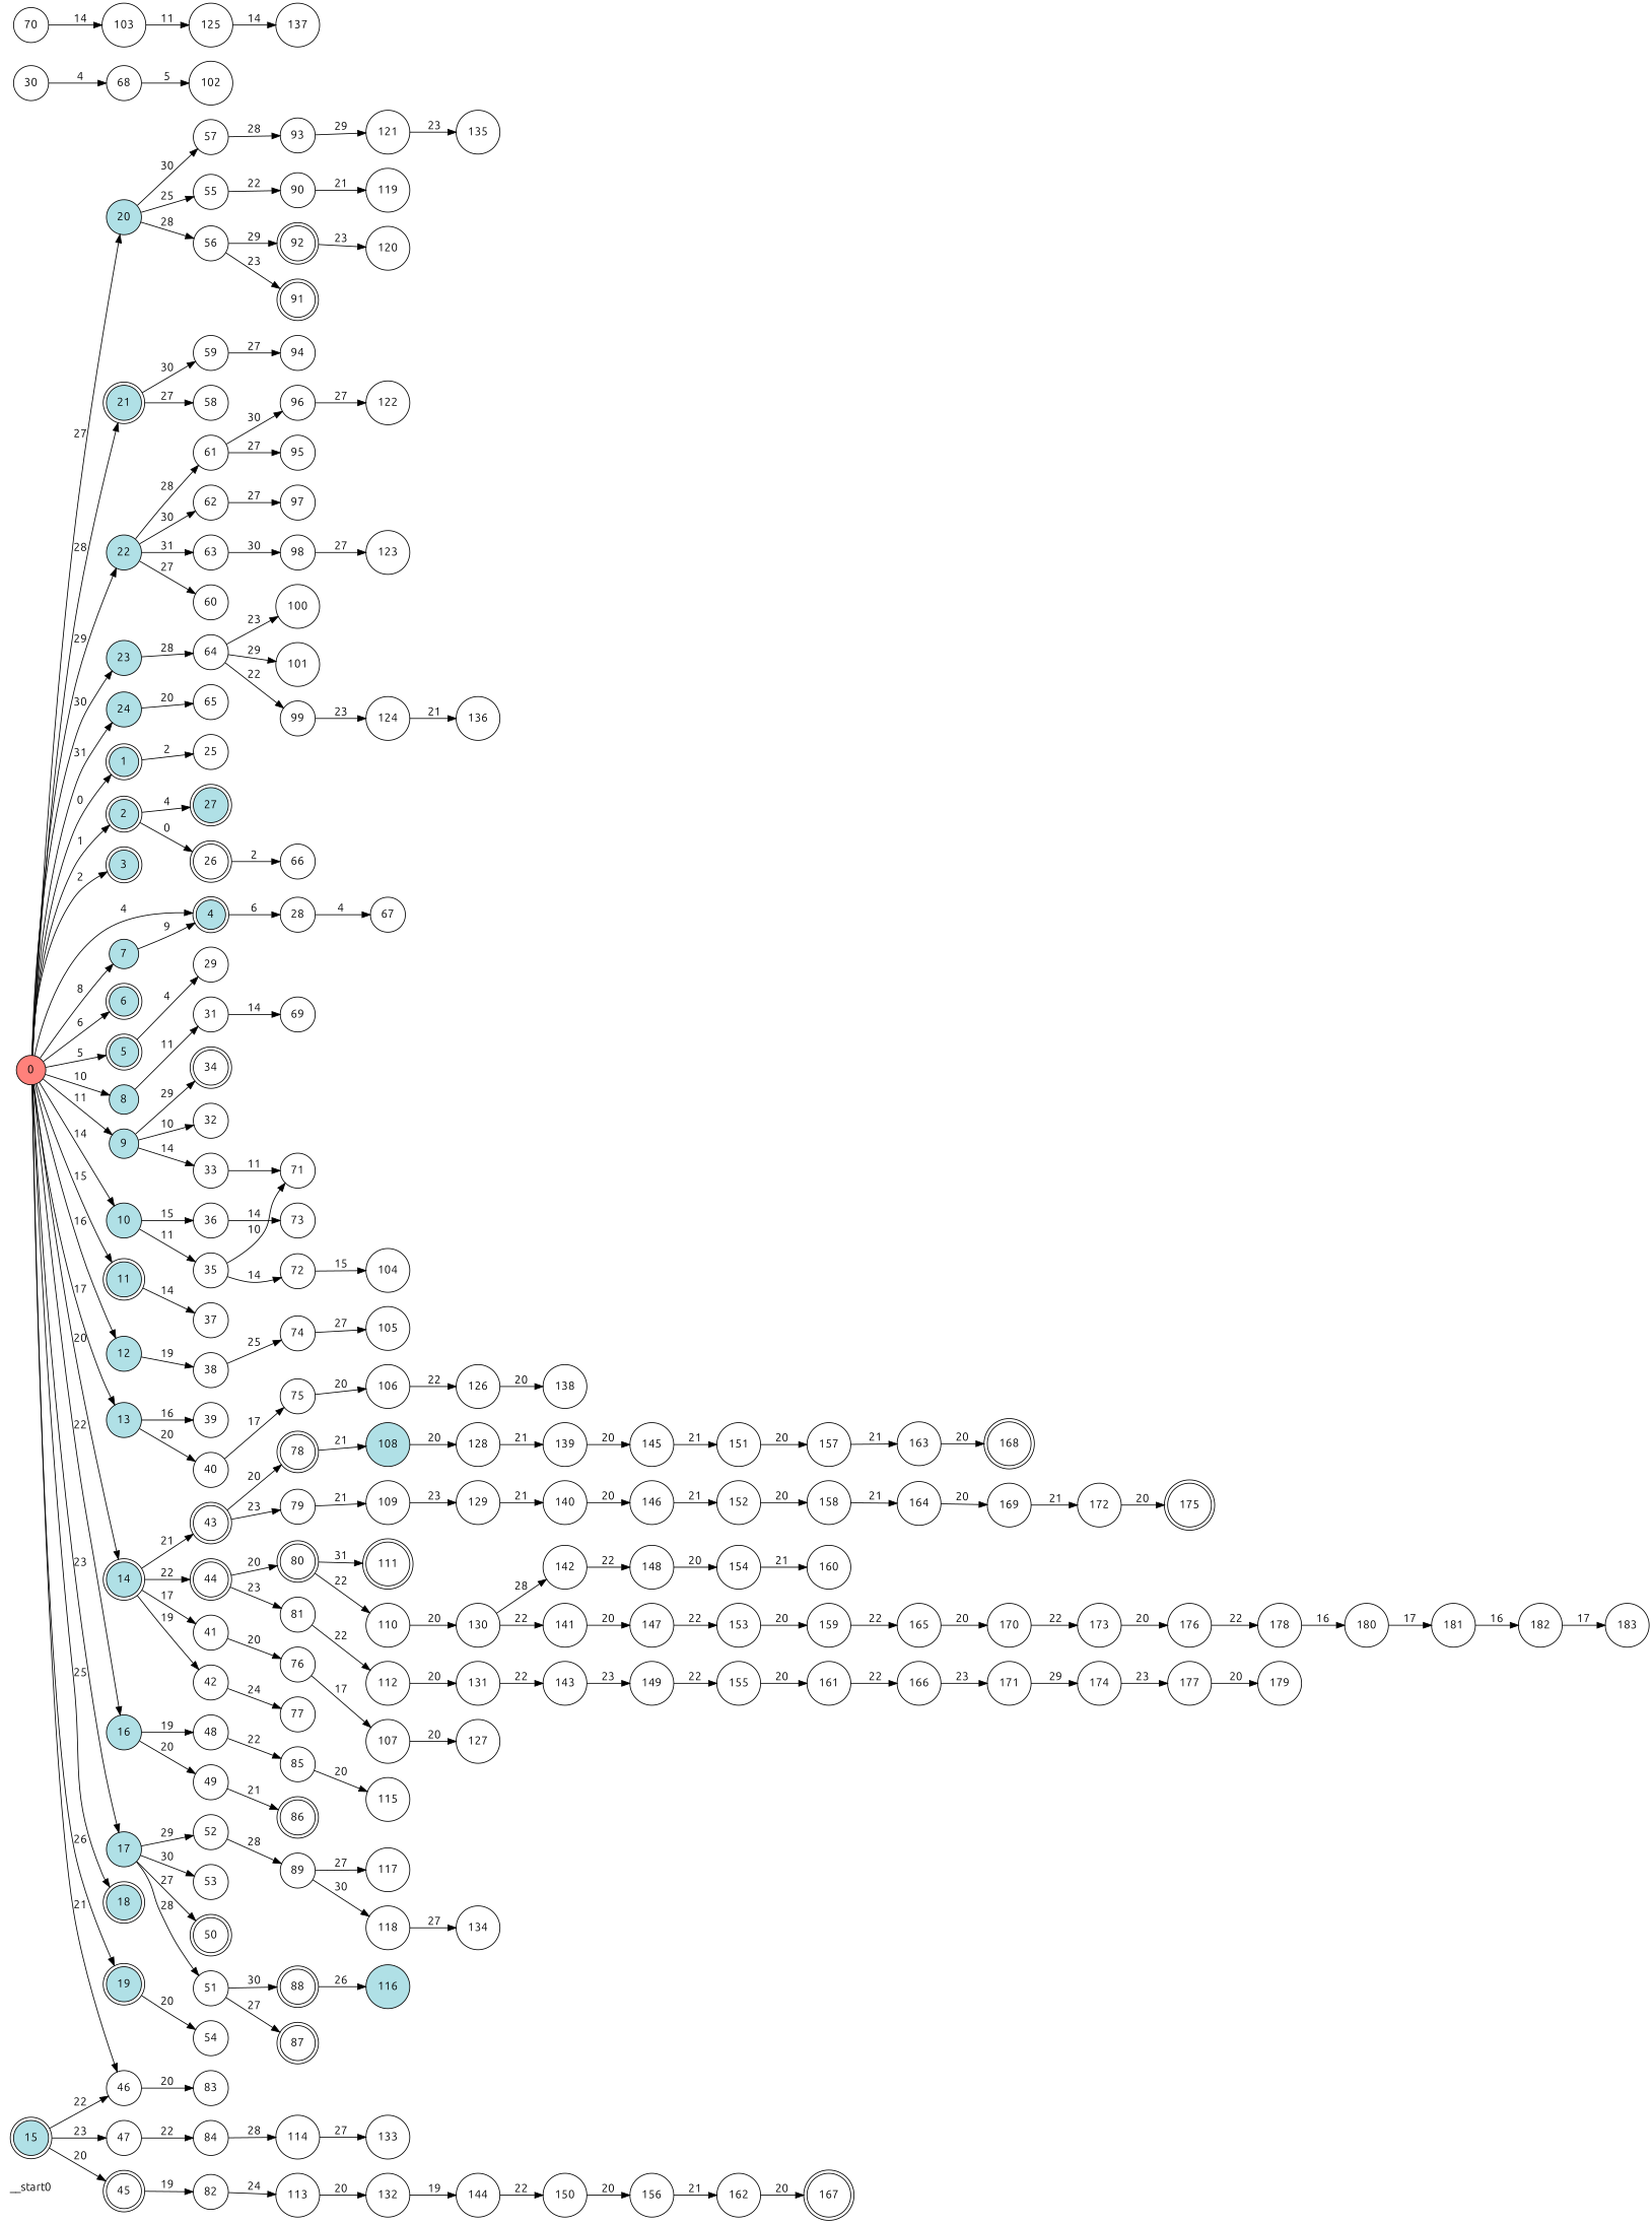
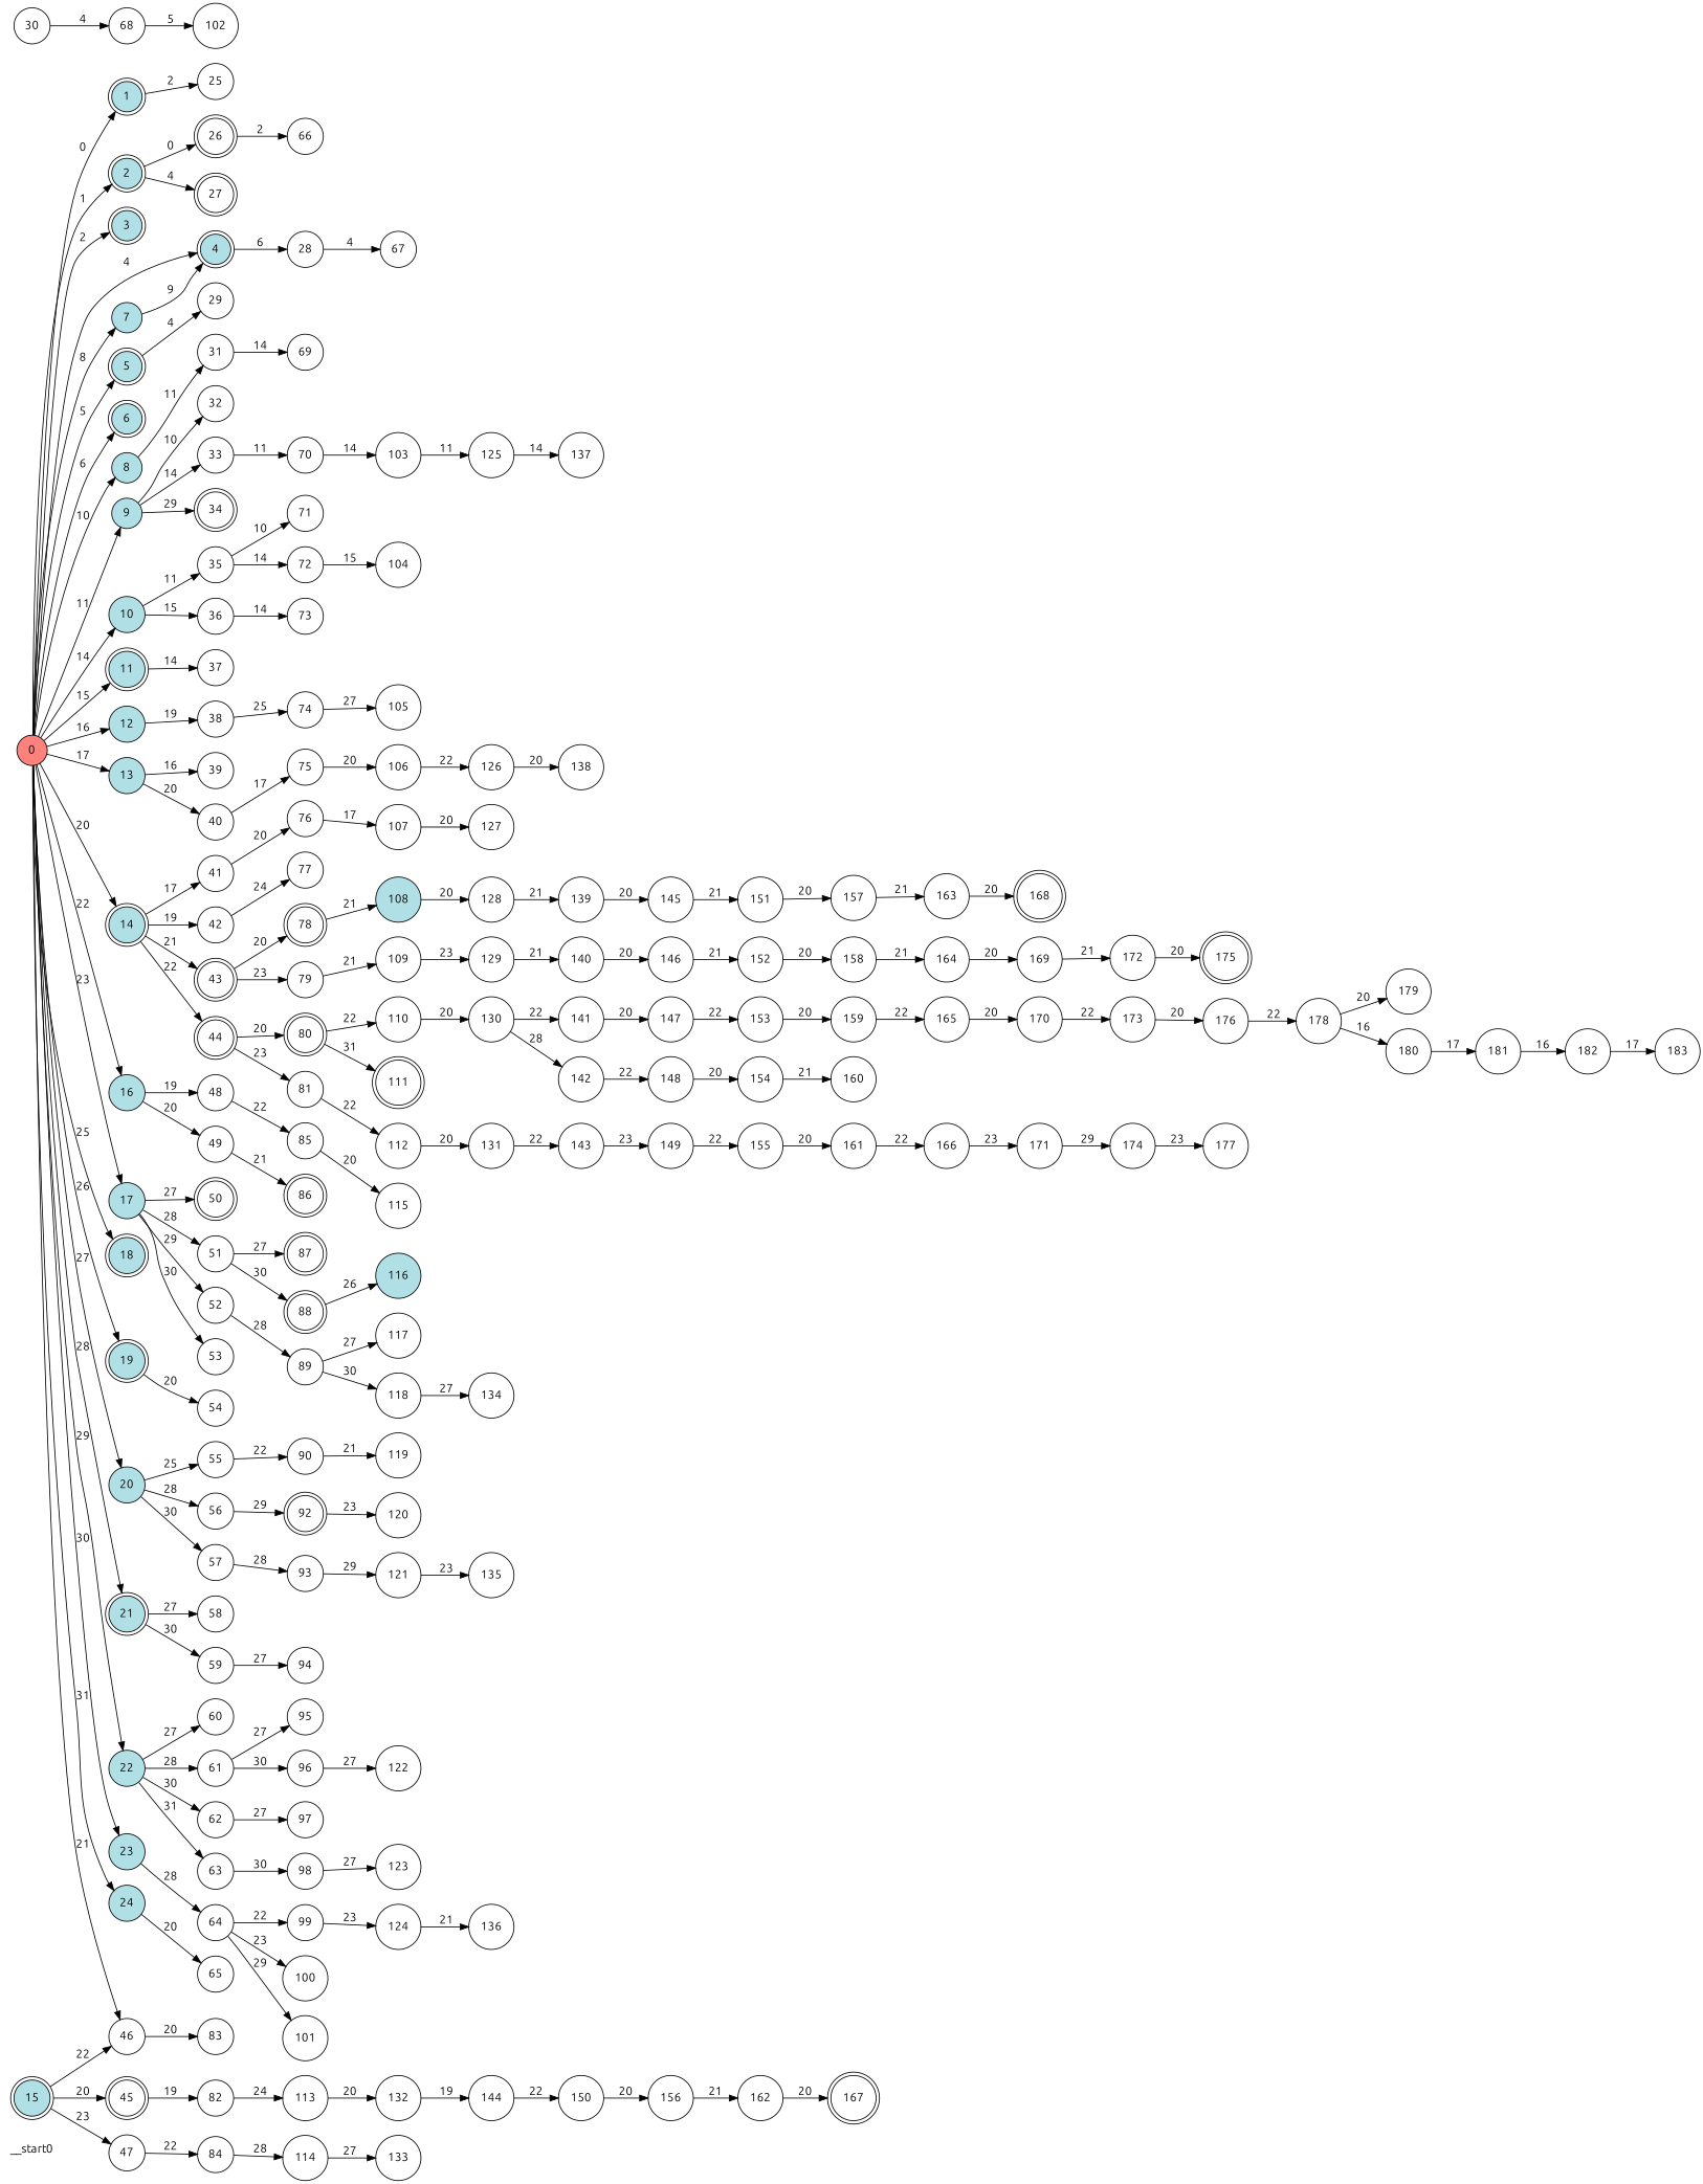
  digraph {
    fontname=Ubuntu
    rankdir=LR
    node [fontname=Ubuntu shape=circle color=black fillcolor=white style=filled]
    edge [fontname=Ubuntu]
    __start0 [shape=none color="" fillcolor="" style=""]
    n2 [fillcolor="#ff817b" label=0]
    n3 [fillcolor=powderblue label=1 shape=doublecircle style="rounded,filled"]
    n4 [fillcolor=powderblue label=2 shape=doublecircle style="rounded,filled"]
    n5 [fillcolor=powderblue label=3 shape=doublecircle style="rounded,filled"]
    n6 [fillcolor=powderblue label=4 shape=doublecircle style="rounded,filled"]
    n7 [fillcolor=powderblue label=5 shape=doublecircle style="rounded,filled"]
    n8 [fillcolor=powderblue label=6 shape=doublecircle style="rounded,filled"]
    n9 [fillcolor=powderblue label=7]
    n10 [fillcolor=powderblue label=8]
    n11 [fillcolor=powderblue label=9]
    n12 [fillcolor=powderblue label=10]
    n13 [fillcolor=powderblue label=11 shape=doublecircle style="rounded,filled"]
    n14 [fillcolor=powderblue label=12]
    n15 [fillcolor=powderblue label=13]
    n16 [fillcolor=powderblue label=14 shape=doublecircle style="rounded,filled"]
    n17 [fillcolor=powderblue label=16]
    n18 [fillcolor=powderblue label=17]
    n19 [fillcolor=powderblue label=18 shape=doublecircle style="rounded,filled"]
    n20 [fillcolor=powderblue label=19 shape=doublecircle style="rounded,filled"]
    n21 [fillcolor=powderblue label=20]
    n22 [fillcolor=powderblue label=21 shape=doublecircle style="rounded,filled"]
    n23 [fillcolor=powderblue label=22]
    n24 [fillcolor=powderblue label=23]
    n25 [fillcolor=powderblue label=24]
    n26 [label=46]
    n27 [label=25]
    n28 [label=26 shape=doublecircle style="rounded,filled"]
-   n29 [fillcolor=powderblue label=27 shape=doublecircle style="rounded,filled"]
+   n29 [label=27 shape=doublecircle style="rounded,filled"]
    n30 [label=28]
    n31 [label=29]
    n32 [label=31]
    n33 [label=32]
    n34 [label=33]
    n35 [label=34 shape=doublecircle style="rounded,filled"]
    n36 [label=35]
    n37 [label=36]
    n38 [label=37]
    n39 [label=38]
    n40 [label=39]
    n41 [label=40]
    n42 [label=41]
    n43 [label=42]
    n44 [label=43 shape=doublecircle style="rounded,filled"]
    n45 [label=44 shape=doublecircle style="rounded,filled"]
    n46 [fillcolor=powderblue label=15 shape=doublecircle style="rounded,filled"]
    n47 [label=45 shape=doublecircle style="rounded,filled"]
    n48 [label=47]
    n49 [label=48]
    n50 [label=49]
    n51 [label=50 shape=doublecircle]
    n52 [label=51]
    n53 [label=52]
    n54 [label=53]
    n55 [label=54]
    n56 [label=55]
    n57 [label=56]
    n58 [label=57]
    n59 [label=58]
    n60 [label=59]
    n61 [label=60]
    n62 [label=61]
    n63 [label=62]
    n64 [label=63]
    n65 [label=64]
    n66 [label=65]
    n67 [label=66]
    n68 [label=67]
    n69 [label=30]
    n70 [label=68]
    n71 [label=69]
    n72 [label=70]
    n73 [label=71]
    n74 [label=72]
    n75 [label=73]
    n76 [label=74]
    n77 [label=75]
    n78 [label=76]
    n79 [label=77]
    n80 [label=78 shape=doublecircle style="rounded,filled"]
    n81 [label=79]
    n82 [label=80 shape=doublecircle style="rounded,filled"]
    n83 [label=81]
    n84 [label=82]
    n85 [label=83]
    n86 [label=84]
    n87 [label=85]
    n88 [label=86 shape=doublecircle style="rounded,filled"]
    n89 [label=87 shape=doublecircle style="rounded,filled"]
    n90 [label=88 shape=doublecircle style="rounded,filled"]
    n91 [label=89]
    n92 [label=90]
-   n93 [label=91 shape=doublecircle style="rounded,filled"]
    n94 [label=92 shape=doublecircle style="rounded,filled"]
    n95 [label=93]
    n96 [label=94]
    n97 [label=95]
    n98 [label=96]
    n99 [label=97]
    n100 [label=98]
    n101 [label=99]
    n102 [label=100]
    n103 [label=101]
    n104 [label=102]
    n105 [label=103]
    n106 [label=104]
    n107 [label=105]
    n108 [label=106]
    n109 [label=107]
    n110 [fillcolor=powderblue label=108]
    n111 [label=109]
    n112 [label=110]
    n113 [label=111 shape=doublecircle style="rounded,filled"]
    n114 [label=112]
    n115 [label=113]
    n116 [label=114]
    n117 [label=115]
    n118 [fillcolor=powderblue label=116]
    n119 [label=117]
    n120 [label=118]
    n121 [label=119]
    n122 [label=120]
    n123 [label=121]
    n124 [label=122]
    n125 [label=123]
    n126 [label=124]
    n127 [label=125]
    n128 [label=126]
    n129 [label=127]
    n130 [label=128]
    n131 [label=129]
    n132 [label=130]
    n133 [label=131]
    n134 [label=132]
    n135 [label=133]
    n136 [label=134]
    n137 [label=135]
    n138 [label=136]
    n139 [label=137]
    n140 [label=138]
    n141 [label=139]
    n142 [label=140]
    n143 [label=141]
    n144 [label=142]
    n145 [label=143]
    n146 [label=144]
    n147 [label=145]
    n148 [label=146]
    n149 [label=147]
    n150 [label=148]
    n151 [label=149]
    n152 [label=150]
    n153 [label=151]
    n154 [label=152]
    n155 [label=153]
    n156 [label=154]
    n157 [label=155]
    n158 [label=156]
    n159 [label=157]
    n160 [label=158]
    n161 [label=159]
    n162 [label=160]
    n163 [label=161]
    n164 [label=162]
    n165 [label=163]
    n166 [label=164]
    n167 [label=165]
    n168 [label=166]
    n169 [label=167 shape=doublecircle style="rounded,filled"]
    n170 [label=168 shape=doublecircle style="rounded,filled"]
    n171 [label=169]
    n172 [label=170]
    n173 [label=171]
    n174 [label=172]
    n175 [label=173]
    n176 [label=174]
    n177 [label=175 shape=doublecircle style="rounded,filled"]
    n178 [label=176]
    n179 [label=177]
    n180 [label=178]
    n181 [label=179]
    n182 [label=180]
    n183 [label=181]
    n184 [label=182]
    n185 [label=183]
    n2 -> n3 [label=0]
    n2 -> n4 [label=1]
    n2 -> n5 [label=2]
    n2 -> n6 [label=4]
    n2 -> n7 [label=5]
    n2 -> n8 [label=6]
    n2 -> n9 [label=8]
    n2 -> n10 [label=10]
    n2 -> n11 [label=11]
    n2 -> n12 [label=14]
    n2 -> n13 [label=15]
    n2 -> n14 [label=16]
    n2 -> n15 [label=17]
    n2 -> n16 [label=20]
    n2 -> n17 [label=22]
    n2 -> n18 [label=23]
    n2 -> n19 [label=25]
    n2 -> n20 [label=26]
    n2 -> n21 [label=27]
    n2 -> n22 [label=28]
    n2 -> n23 [label=29]
    n2 -> n24 [label=30]
    n2 -> n25 [label=31]
    n2 -> n26 [label=21]
    n3 -> n27 [label=2]
    n4 -> n28 [label=0]
    n4 -> n29 [label=4]
    n6 -> n30 [label=6]
    n7 -> n31 [label=4]
    n9 -> n6 [label=9]
    n10 -> n32 [label=11]
    n11 -> n33 [label=10]
    n11 -> n34 [label=14]
    n11 -> n35 [label=29]
    n12 -> n36 [label=11]
    n12 -> n37 [label=15]
    n13 -> n38 [label=14]
    n14 -> n39 [label=19]
    n15 -> n40 [label=16]
    n15 -> n41 [label=20]
    n16 -> n42 [label=17]
    n16 -> n43 [label=19]
    n16 -> n44 [label=21]
    n16 -> n45 [label=22]
    n17 -> n49 [label=19]
    n17 -> n50 [label=20]
    n18 -> n51 [label=27]
    n18 -> n52 [label=28]
    n18 -> n53 [label=29]
    n18 -> n54 [label=30]
    n20 -> n55 [label=20]
    n21 -> n56 [label=25]
    n21 -> n57 [label=28]
    n21 -> n58 [label=30]
    n22 -> n59 [label=27]
    n22 -> n60 [label=30]
    n23 -> n61 [label=27]
    n23 -> n62 [label=28]
    n23 -> n63 [label=30]
    n23 -> n64 [label=31]
    n24 -> n65 [label=28]
    n25 -> n66 [label=20]
    n26 -> n85 [label=20]
    n28 -> n67 [label=2]
    n30 -> n68 [label=4]
    n32 -> n71 [label=14]
-   n34 -> n73 [label=11]
+   n34 -> n72 [label=11]
    n36 -> n73 [label=10]
    n36 -> n74 [label=14]
    n37 -> n75 [label=14]
    n39 -> n76 [label=25]
    n41 -> n77 [label=17]
    n42 -> n78 [label=20]
    n43 -> n79 [label=24]
    n44 -> n80 [label=20]
    n44 -> n81 [label=23]
    n45 -> n82 [label=20]
    n45 -> n83 [label=23]
    n46 -> n26 [label=22]
    n46 -> n47 [label=20]
    n46 -> n48 [label=23]
    n47 -> n84 [label=19]
    n48 -> n86 [label=22]
    n49 -> n87 [label=22]
    n50 -> n88 [label=21]
    n52 -> n89 [label=27]
    n52 -> n90 [label=30]
    n53 -> n91 [label=28]
    n56 -> n92 [label=22]
-   n57 -> n93 [label=23]
    n57 -> n94 [label=29]
    n58 -> n95 [label=28]
    n60 -> n96 [label=27]
    n62 -> n97 [label=27]
    n62 -> n98 [label=30]
    n63 -> n99 [label=27]
    n64 -> n100 [label=30]
    n65 -> n101 [label=22]
    n65 -> n102 [label=23]
    n65 -> n103 [label=29]
    n69 -> n70 [label=4]
    n70 -> n104 [label=5]
    n72 -> n105 [label=14]
    n74 -> n106 [label=15]
    n76 -> n107 [label=27]
    n77 -> n108 [label=20]
    n78 -> n109 [label=17]
    n80 -> n110 [label=21]
    n81 -> n111 [label=21]
    n82 -> n112 [label=22]
    n82 -> n113 [label=31]
    n83 -> n114 [label=22]
    n84 -> n115 [label=24]
    n86 -> n116 [label=28]
    n87 -> n117 [label=20]
    n90 -> n118 [label=26]
    n91 -> n119 [label=27]
    n91 -> n120 [label=30]
    n92 -> n121 [label=21]
    n94 -> n122 [label=23]
    n95 -> n123 [label=29]
    n98 -> n124 [label=27]
    n100 -> n125 [label=27]
    n101 -> n126 [label=23]
    n105 -> n127 [label=11]
    n108 -> n128 [label=22]
    n109 -> n129 [label=20]
    n110 -> n130 [label=20]
    n111 -> n131 [label=23]
    n112 -> n132 [label=20]
    n114 -> n133 [label=20]
    n115 -> n134 [label=20]
    n116 -> n135 [label=27]
    n120 -> n136 [label=27]
    n123 -> n137 [label=23]
    n126 -> n138 [label=21]
    n127 -> n139 [label=14]
    n128 -> n140 [label=20]
    n130 -> n141 [label=21]
    n131 -> n142 [label=21]
    n132 -> n143 [label=22]
    n132 -> n144 [label=28]
    n133 -> n145 [label=22]
    n134 -> n146 [label=19]
    n141 -> n147 [label=20]
    n142 -> n148 [label=20]
    n143 -> n149 [label=20]
    n144 -> n150 [label=22]
    n145 -> n151 [label=23]
    n146 -> n152 [label=22]
    n147 -> n153 [label=21]
    n148 -> n154 [label=21]
    n149 -> n155 [label=22]
    n150 -> n156 [label=20]
    n151 -> n157 [label=22]
    n152 -> n158 [label=20]
    n153 -> n159 [label=20]
    n154 -> n160 [label=20]
    n155 -> n161 [label=20]
    n156 -> n162 [label=21]
    n157 -> n163 [label=20]
    n158 -> n164 [label=21]
    n159 -> n165 [label=21]
    n160 -> n166 [label=21]
    n161 -> n167 [label=22]
    n163 -> n168 [label=22]
    n164 -> n169 [label=20]
    n165 -> n170 [label=20]
    n166 -> n171 [label=20]
    n167 -> n172 [label=20]
    n168 -> n173 [label=23]
    n171 -> n174 [label=21]
    n172 -> n175 [label=22]
    n173 -> n176 [label=29]
    n174 -> n177 [label=20]
    n175 -> n178 [label=20]
    n176 -> n179 [label=23]
    n178 -> n180 [label=22]
-   n179 -> n181 [label=20]
+   n180 -> n181 [label=20]
    n180 -> n182 [label=16]
    n182 -> n183 [label=17]
    n183 -> n184 [label=16]
    n184 -> n185 [label=17]
  }
